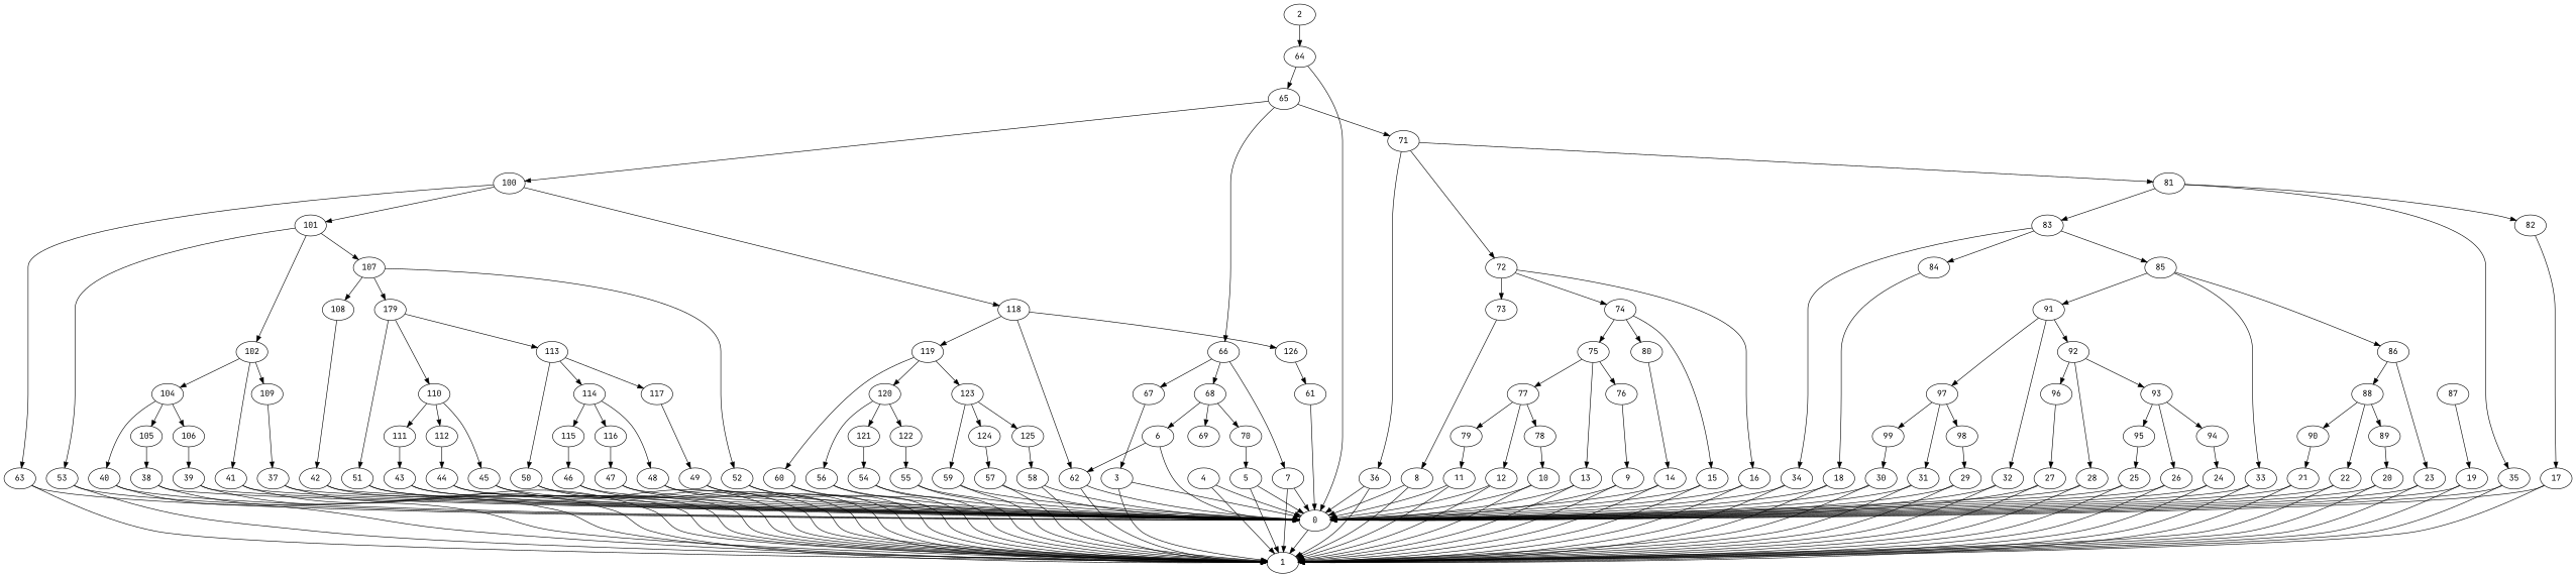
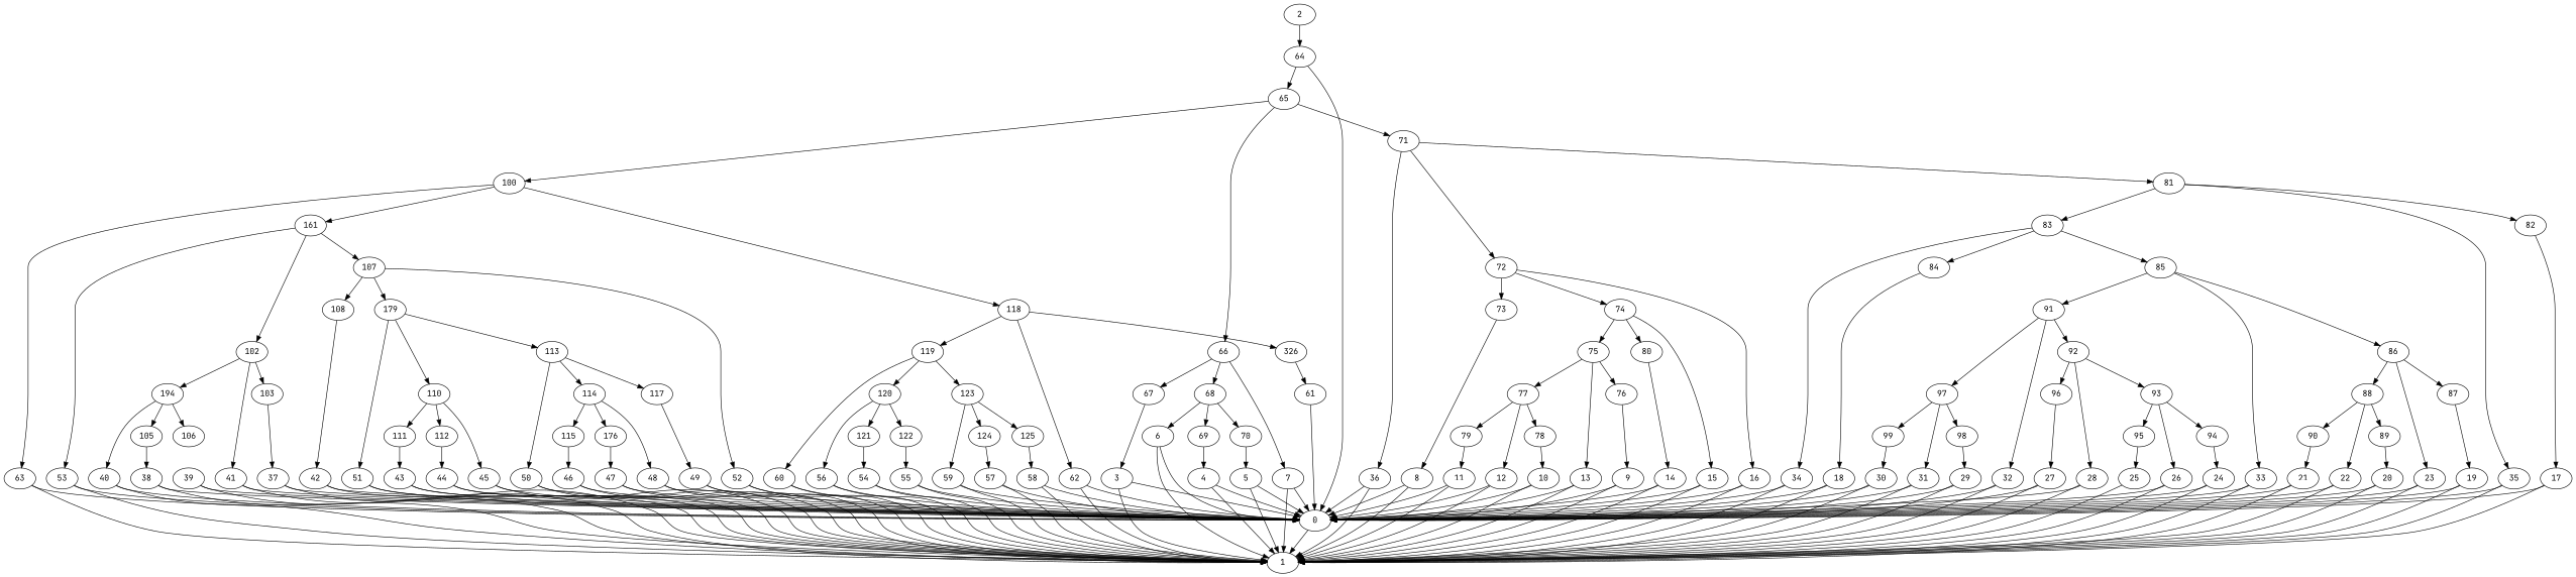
  digraph {
    fontname="JetBrains Mono"
    node [fontname="JetBrains Mono"]
    edge [fontname="JetBrains Mono"]
    2
    64
    0
    65
    1
    66
    71
    100
    67
    68
    7
    72
    81
    36
-   101
+   101 [label=161]
    118
    63
    3
    69
    70
    6
    4
    5
    73
    74
    16
    82
    83
    35
    8
    75
    80
    15
    76
    77
    13
    14
    9
    78
    79
    12
    10
    11
    17
    84
    85
    34
    18
    86
    91
    33
    87
    88
    23
    92
    97
    32
    19
    89
    90
    22
    20
    21
    93
    96
    28
    98
    99
    31
    94
    95
    26
    27
    24
    25
    29
    30
    102
    107
    53
    119
-   126
+   126 [label=326]
    62
-   103 [label=109]
-   104
+   103
+   104 [label=194]
    41
    108
    n88 [label=179]
    52
    37
    105
    106
    40
    38
    39
    42
    110
    113
    51
    111
    112
    45
    114
    117
    50
    43
    44
    115
-   116
+   116 [label=176]
    48
    49
    46
    47
    120
    123
    60
    61
    121
    122
    56
    124
    125
    59
    54
    55
    57
    58
    2 -> 64
    64 -> 0
    64 -> 65
    0 -> 1
    65 -> 66
    65 -> 71
    65 -> 100
    66 -> 67
    66 -> 68
    66 -> 7
    71 -> 72
    71 -> 81
    71 -> 36
    100 -> 101
    100 -> 118
    100 -> 63
    67 -> 3
    68 -> 69
    68 -> 70
    68 -> 6
    7 -> 0
    7 -> 1
    72 -> 73
    72 -> 74
    72 -> 16
    81 -> 82
    81 -> 83
    81 -> 35
    36 -> 0
    36 -> 1
    101 -> 102
    101 -> 107
    101 -> 53
    118 -> 119
    118 -> 126
    118 -> 62
    63 -> 0
    63 -> 1
    3 -> 0
    3 -> 1
+   69 -> 4
    70 -> 5
    6 -> 0
-   6 -> 62
+   6 -> 1
    4 -> 0
    4 -> 1
    5 -> 0
    5 -> 1
    73 -> 8
    74 -> 75
    74 -> 80
    74 -> 15
    16 -> 0
    16 -> 1
    82 -> 17
    83 -> 84
    83 -> 85
    83 -> 34
    35 -> 0
    35 -> 1
    8 -> 0
    8 -> 1
    75 -> 76
    75 -> 77
    75 -> 13
    80 -> 14
    15 -> 0
    15 -> 1
    76 -> 9
    77 -> 78
    77 -> 79
    77 -> 12
    13 -> 0
    13 -> 1
    14 -> 0
    14 -> 1
    9 -> 0
    9 -> 1
    78 -> 10
    79 -> 11
    12 -> 0
    12 -> 1
    10 -> 0
    10 -> 1
    11 -> 0
    11 -> 1
    17 -> 0
    17 -> 1
    84 -> 18
    85 -> 86
    85 -> 91
    85 -> 33
    34 -> 0
    34 -> 1
    18 -> 0
    18 -> 1
+   86 -> 87
    86 -> 88
    86 -> 23
    91 -> 92
    91 -> 97
    91 -> 32
    33 -> 0
    33 -> 1
    87 -> 19
    88 -> 89
    88 -> 90
    88 -> 22
    23 -> 0
    23 -> 1
    92 -> 93
    92 -> 96
    92 -> 28
    97 -> 98
    97 -> 99
    97 -> 31
    32 -> 0
    32 -> 1
    19 -> 0
    19 -> 1
    89 -> 20
    90 -> 21
    22 -> 0
    22 -> 1
    20 -> 0
    20 -> 1
    21 -> 0
    21 -> 1
    93 -> 94
    93 -> 95
    93 -> 26
    96 -> 27
    28 -> 0
    28 -> 1
    98 -> 29
    99 -> 30
    31 -> 0
    31 -> 1
    94 -> 24
    95 -> 25
    26 -> 0
    26 -> 1
    27 -> 0
    27 -> 1
    24 -> 0
    24 -> 1
-   25 -> 0
    25 -> 1
    29 -> 0
    29 -> 1
    30 -> 0
    30 -> 1
    102 -> 103
    102 -> 104
    102 -> 41
    107 -> 108
    107 -> n88
    107 -> 52
    53 -> 0
    53 -> 1
    119 -> 120
    119 -> 123
    119 -> 60
    126 -> 61
    62 -> 0
    62 -> 1
    103 -> 37
    104 -> 105
    104 -> 106
    104 -> 40
    41 -> 0
    41 -> 1
    108 -> 42
    n88 -> 110
    n88 -> 113
    n88 -> 51
    52 -> 0
    52 -> 1
    37 -> 0
    37 -> 1
    105 -> 38
-   106 -> 39
    40 -> 0
    40 -> 1
    38 -> 0
    38 -> 1
    39 -> 0
    39 -> 1
    42 -> 0
    42 -> 1
    110 -> 111
    110 -> 112
    110 -> 45
    113 -> 114
    113 -> 117
    113 -> 50
    51 -> 0
    51 -> 1
    111 -> 43
    112 -> 44
    45 -> 0
    45 -> 1
    114 -> 115
    114 -> 116
    114 -> 48
    117 -> 49
    50 -> 0
    50 -> 1
    43 -> 0
    43 -> 1
    44 -> 0
    44 -> 1
    115 -> 46
    116 -> 47
    48 -> 0
    48 -> 1
    49 -> 0
    49 -> 1
    46 -> 0
    46 -> 1
    47 -> 0
    47 -> 1
    120 -> 121
    120 -> 122
    120 -> 56
    123 -> 124
    123 -> 125
    123 -> 59
    60 -> 0
    60 -> 1
    61 -> 0
    121 -> 54
    122 -> 55
    56 -> 0
    56 -> 1
    124 -> 57
    125 -> 58
    59 -> 0
    59 -> 1
    54 -> 0
    54 -> 1
    55 -> 0
    55 -> 1
    57 -> 0
    57 -> 1
    58 -> 0
    58 -> 1
  }
